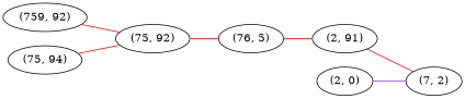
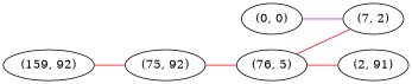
  graph {
    rankdir=LR
    edge [color=red weight=1]
-   "(159, 92)" [label="(759, 92)"]
+   "(159, 92)"
    "(75, 92)"
    "(76, 5)"
-   "(0, 0)" [label="(2, 0)"]
+   "(0, 0)"
    "(7, 2)"
-   "(75, 94)"
    "(2, 91)"
    "(159, 92)" -- "(75, 92)"
    "(75, 92)" -- "(76, 5)"
    "(76, 5)" -- "(2, 91)"
    "(0, 0)" -- "(7, 2)" [color=purple weight=4]
-   "(75, 94)" -- "(75, 92)"
-   "(2, 91)" -- "(7, 2)"
+   "(76, 5)" -- "(7, 2)"
  }
